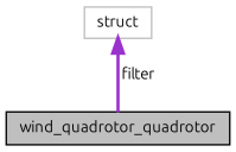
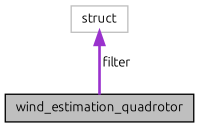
  digraph {
    fontname=Ubuntu
    node [fontname=Ubuntu fontsize=10 shape=record style=filled]
-   n1 [color=black fillcolor=grey75 fontcolor=black height=0.2 label=wind_quadrotor_quadrotor width=0.4]
+   n1 [color=black fillcolor=grey75 fontcolor=black height=0.2 label=wind_estimation_quadrotor width=0.4]
    n2 [color=grey75 fillcolor=white height=0.2 label=struct width=0.4]
    n2 -> n1 [color=darkorchid3 dir=back fontname=Ubuntu fontsize=10 label=" filter" labelfontname=FreeSans labelfontsize=10 style=bold]
  }
